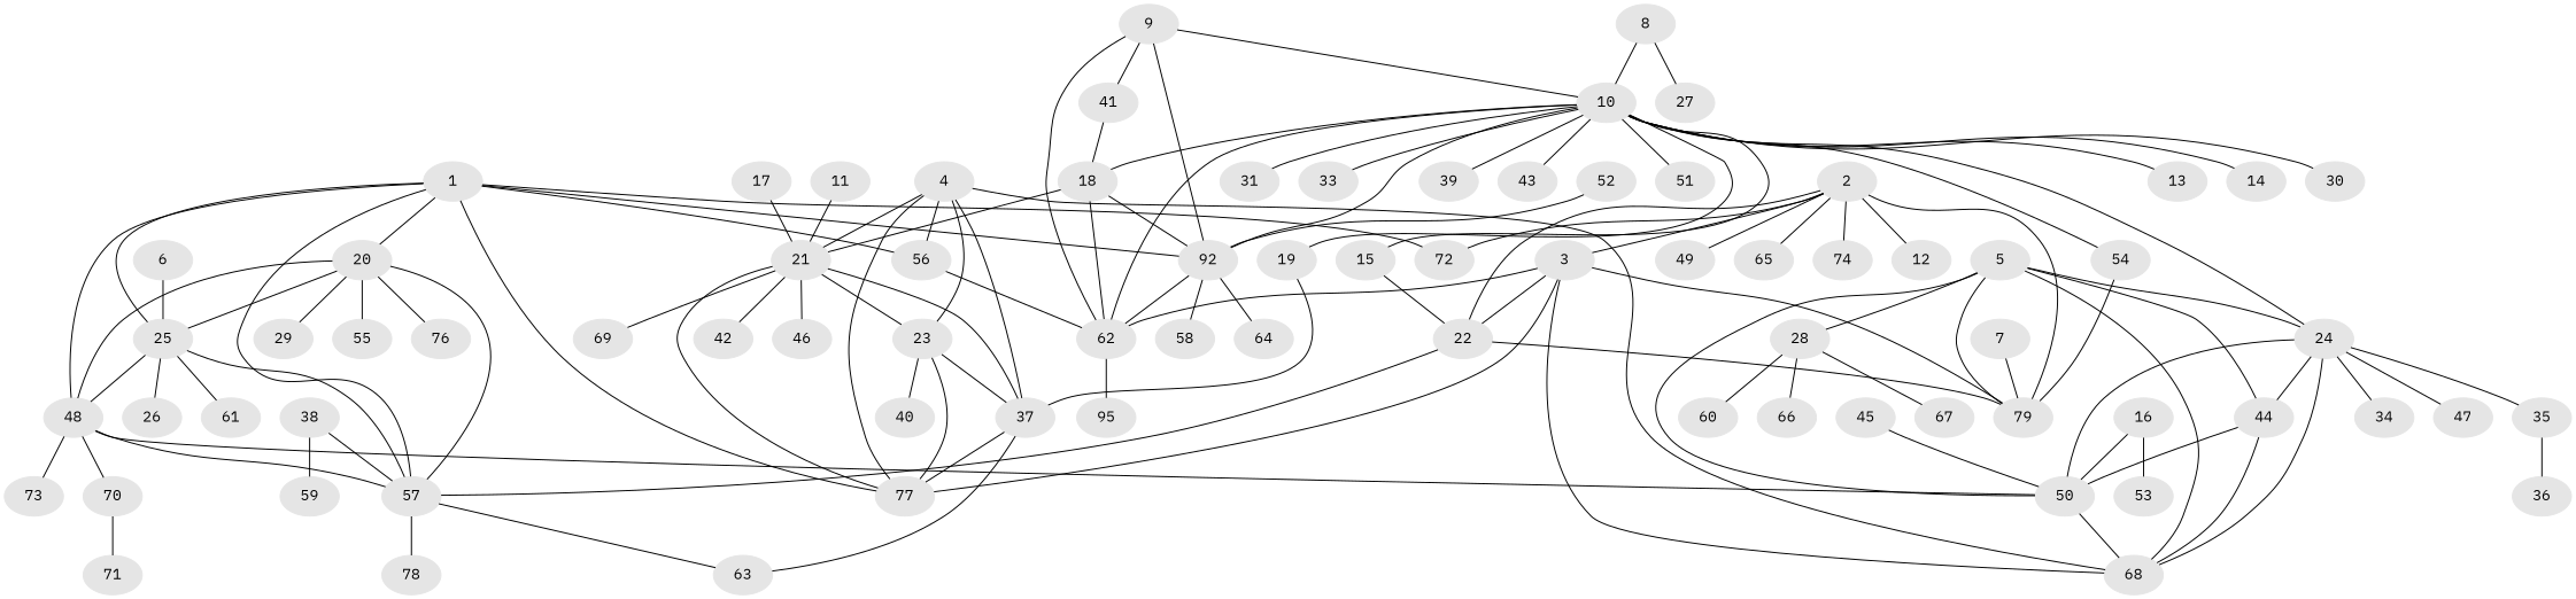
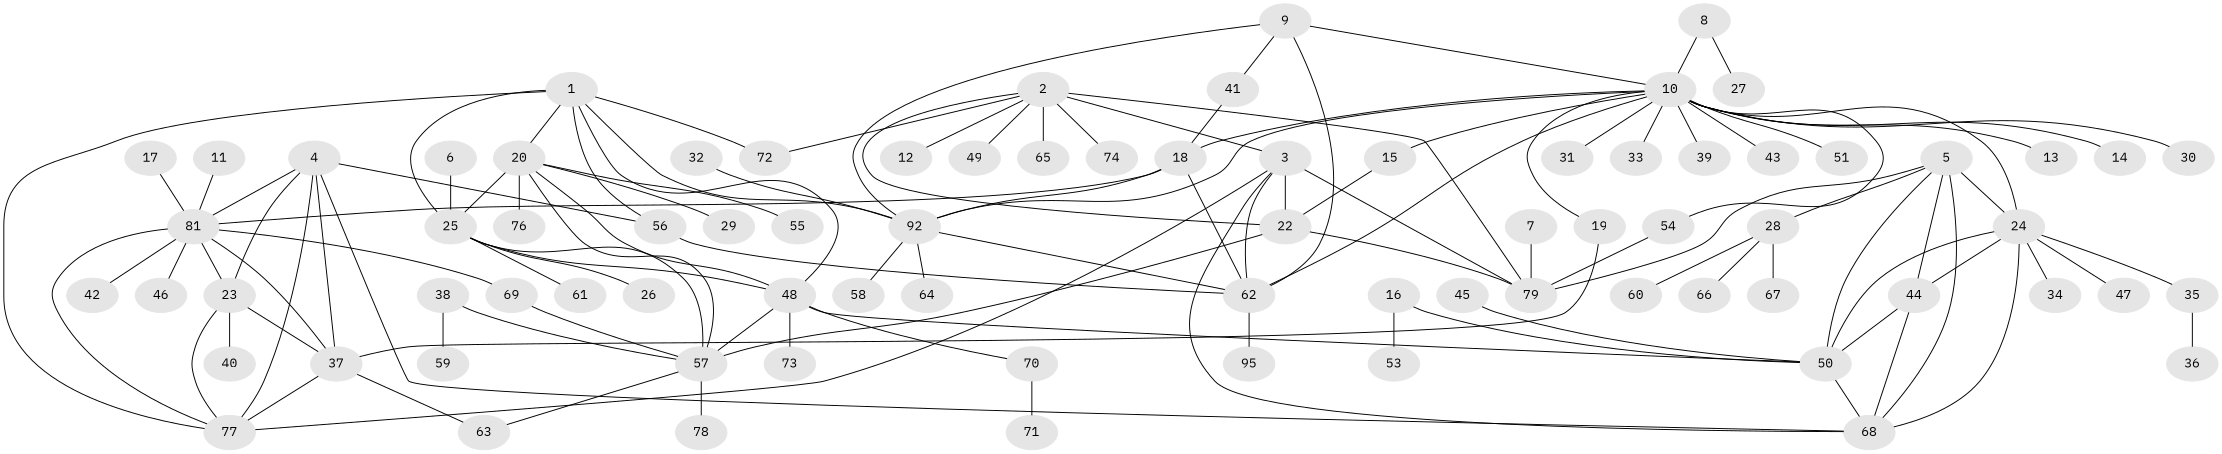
  graph {
    fontname="IBM Plex Mono"
    node [color=gray90 fontname="IBM Plex Mono" style=filled]
    edge [fontname="IBM Plex Mono" weight=1.0]
    1
    20
    25
    48
    n5 [label=92]
    56
    57
    72
    77
    29
    55
    76
    26
    61
    50
    70
    73
    62
    58
    64
    63
    78
    2
    3
    12
    22
    49
    65
    74
    79
    68
    n32 [label=95]
    4
-   21
+   21 [label=81]
    23
    37
    42
    46
    69
    40
    5
    24
    28
    44
    34
    35
    47
    60
    66
    67
    6
    7
    8
    10
    27
    18
    13
    14
    15
    19
    30
    31
    33
    39
    43
    51
    54
    9
    41
    11
    16
    53
    17
    36
-   32 [label=52]
+   32
    38
    59
    45
    71
    1 -- 20
    1 -- 25
    1 -- 48
    1 -- n5
    1 -- 56
-   1 -- 57
+   69 -- 57
    1 -- 72
    1 -- 77
    20 -- 25
    20 -- 48
    20 -- 57
    20 -- 29
    20 -- 55
    20 -- 76
    25 -- 48
    25 -- 57
    25 -- 26
    25 -- 61
    48 -- 57
    48 -- 50
    48 -- 70
    48 -- 73
    n5 -- 62
    n5 -- 58
    n5 -- 64
    56 -- 62
    57 -- 63
    57 -- 78
    50 -- 68
    70 -- 71
    62 -- n32
    2 -- 72
    2 -- 3 [weight=2.0]
    2 -- 12
    2 -- 22 [weight=2.0]
    2 -- 49
    2 -- 65
    2 -- 74
    2 -- 79 [weight=2.0]
    3 -- 77
    3 -- 62
    3 -- 22
    3 -- 79
    3 -- 68
    22 -- 57
    22 -- 79
    4 -- 56
    4 -- 77
    4 -- 68
    4 -- 21
    4 -- 23
    4 -- 37
    21 -- 77
    21 -- 23
    21 -- 37
    21 -- 42
    21 -- 46
    21 -- 69
    23 -- 77
    23 -- 37
    23 -- 40
    37 -- 77
    37 -- 63
    5 -- 50
    5 -- 79
    5 -- 68
    5 -- 24
    5 -- 28
    5 -- 44
    24 -- 50
    24 -- 68
    24 -- 44
    24 -- 34
    24 -- 35
    24 -- 47
    28 -- 60
    28 -- 66
    28 -- 67
    44 -- 50
    44 -- 68
    35 -- 36
    6 -- 25
    7 -- 79
    8 -- 10
    8 -- 27
    10 -- n5
    10 -- 62
    10 -- 24
    10 -- 18
    10 -- 13
    10 -- 14
    10 -- 15
    10 -- 19
    10 -- 30
    10 -- 31
    10 -- 33
    10 -- 39
    10 -- 43
    10 -- 51
    10 -- 54
    18 -- n5
    18 -- 62
    18 -- 21
    15 -- 22
    19 -- 37
    54 -- 79
    9 -- n5
    9 -- 62
    9 -- 10
    9 -- 41
    41 -- 18
    11 -- 21
    16 -- 50
    16 -- 53
    17 -- 21
    32 -- n5
    38 -- 57
    38 -- 59
    45 -- 50
  }
